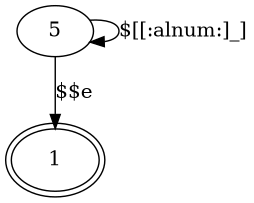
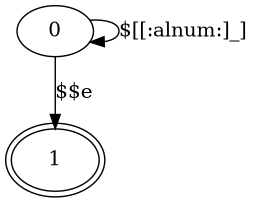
  digraph {
    1 [peripheries=2]
-   0 [label=5]
+   0
    0 -> 1 [label="$$e"]
    0 -> 0 [label="$[[:alnum:]\_]"]
  }
